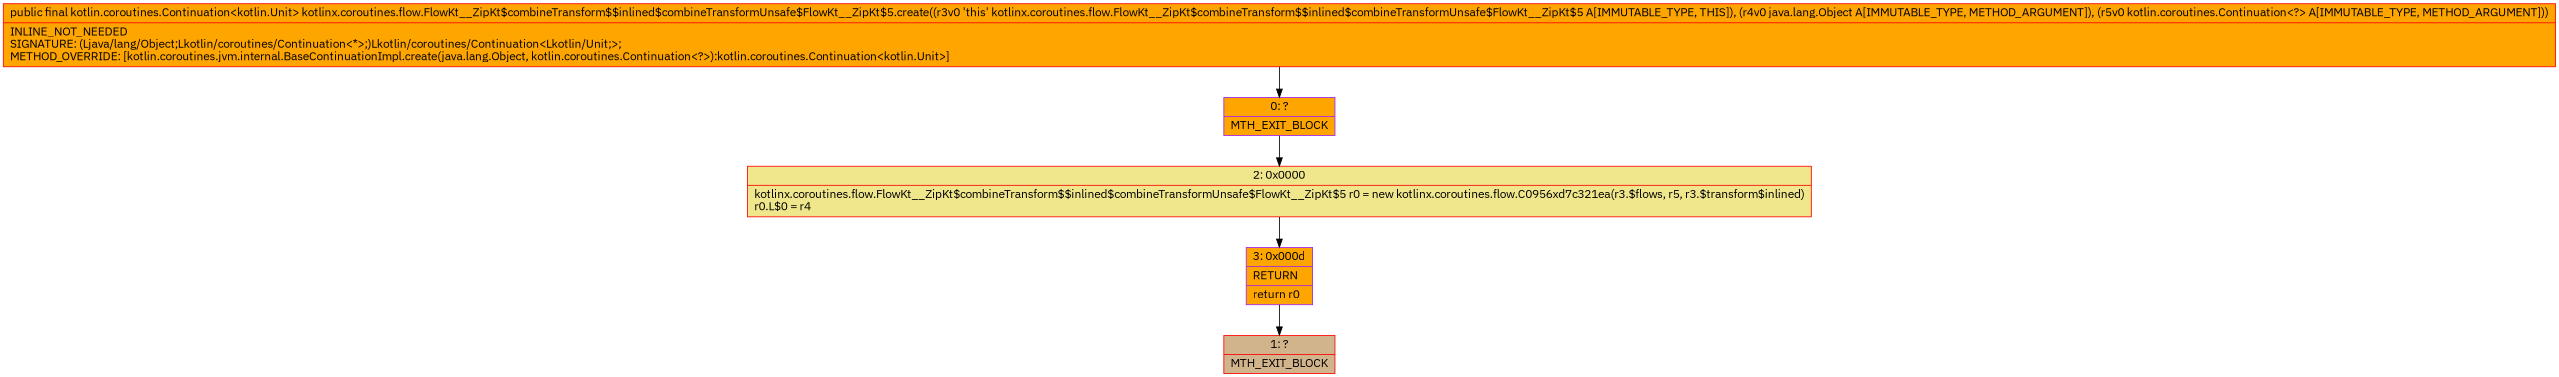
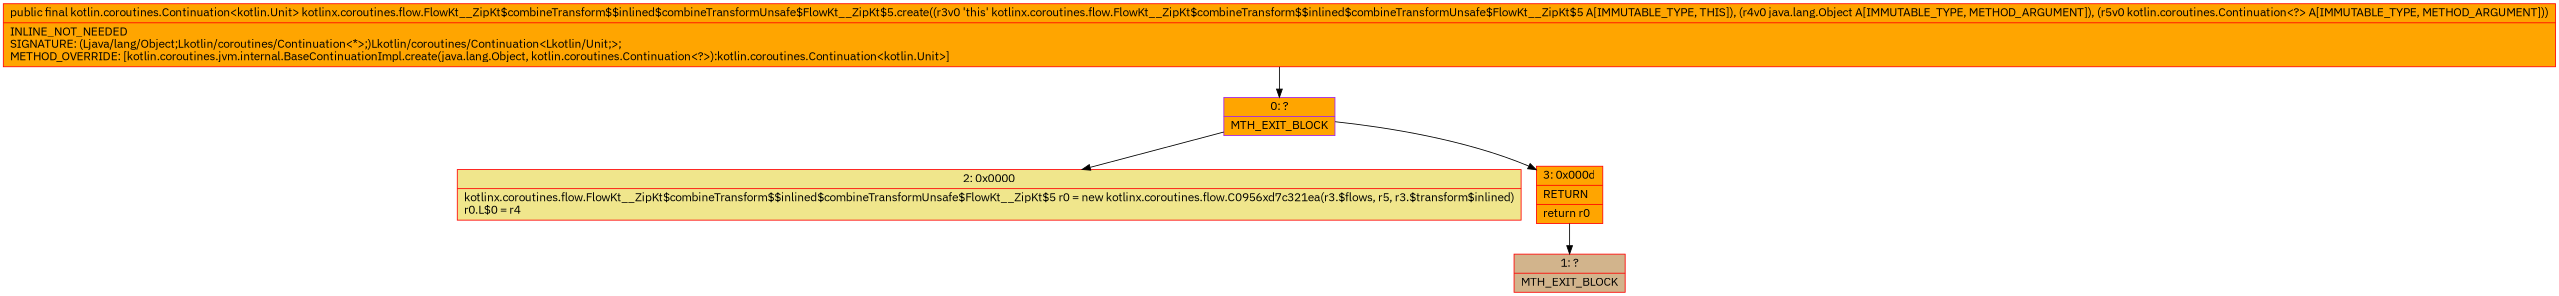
  digraph {
    fontname="IBM Plex Sans"
    node [color=red fillcolor=orange fontname="IBM Plex Sans" shape=record style=filled]
    edge [fontname="IBM Plex Sans"]
    n1 [color=purple label="{0\:\ ?|MTH_EXIT_BLOCK\l}"]
    n2 [fillcolor=khaki label="{2\:\ 0x0000|kotlinx.coroutines.flow.FlowKt__ZipKt$combineTransform$$inlined$combineTransformUnsafe$FlowKt__ZipKt$5 r0 = new kotlinx.coroutines.flow.C0956xd7c321ea(r3.$flows, r5, r3.$transform$inlined)\lr0.L$0 = r4\l}"]
-   n3 [color=purple label="{3\:\ 0x000d|RETURN\l|return r0\l}"]
+   n3 [label="{3\:\ 0x000d|RETURN\l|return r0\l}"]
    n4 [fillcolor=tan label="{1\:\ ?|MTH_EXIT_BLOCK\l}"]
    n5 [label="{public final kotlin.coroutines.Continuation\<kotlin.Unit\> kotlinx.coroutines.flow.FlowKt__ZipKt$combineTransform$$inlined$combineTransformUnsafe$FlowKt__ZipKt$5.create((r3v0 'this' kotlinx.coroutines.flow.FlowKt__ZipKt$combineTransform$$inlined$combineTransformUnsafe$FlowKt__ZipKt$5 A[IMMUTABLE_TYPE, THIS]), (r4v0 java.lang.Object A[IMMUTABLE_TYPE, METHOD_ARGUMENT]), (r5v0 kotlin.coroutines.Continuation\<?\> A[IMMUTABLE_TYPE, METHOD_ARGUMENT]))  | INLINE_NOT_NEEDED\lSIGNATURE: (Ljava\/lang\/Object;Lkotlin\/coroutines\/Continuation\<*\>;)Lkotlin\/coroutines\/Continuation\<Lkotlin\/Unit;\>;\lMETHOD_OVERRIDE: [kotlin.coroutines.jvm.internal.BaseContinuationImpl.create(java.lang.Object, kotlin.coroutines.Continuation\<?\>):kotlin.coroutines.Continuation\<kotlin.Unit\>]\l}"]
    n1 -> n2
-   n2 -> n3
+   n1 -> n3
    n3 -> n4
    n5 -> n1
  }
